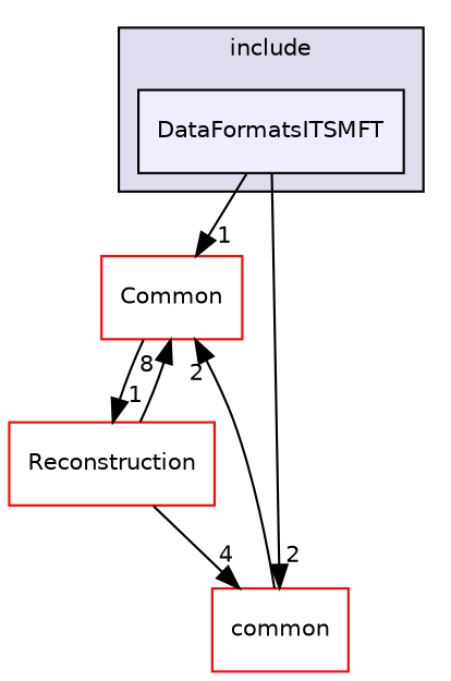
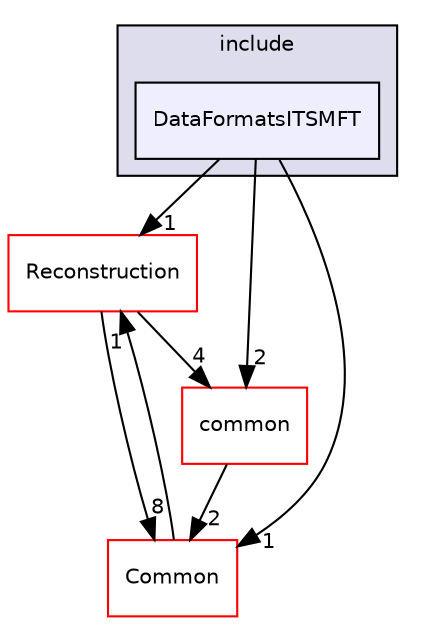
  digraph {
    compound=true
    node [fontname=Helvetica fontsize=10 shape=box color=red]
    edge [headlabel=1 labeldistance=1.5 labelfontname=Helvetica labelfontsize=10]
    n1 [fillcolor="#eeeeff" label=DataFormatsITSMFT pencolor=black style=filled color=""]
    n2 [label=Reconstruction]
    n3 [label=Common]
    n4 [label=common]
    subgraph cluster_1 {
      bgcolor="#ddddee"
      fontname=Helvetica
      fontsize=10
      label=include
      pencolor=black
      n1
    }
+   n1 -> n2
    n1 -> n3
    n1 -> n4 [headlabel=2]
    n2 -> n3 [headlabel=8]
    n2 -> n4 [headlabel=4]
    n3 -> n2
    n4 -> n3 [headlabel=2]
  }
